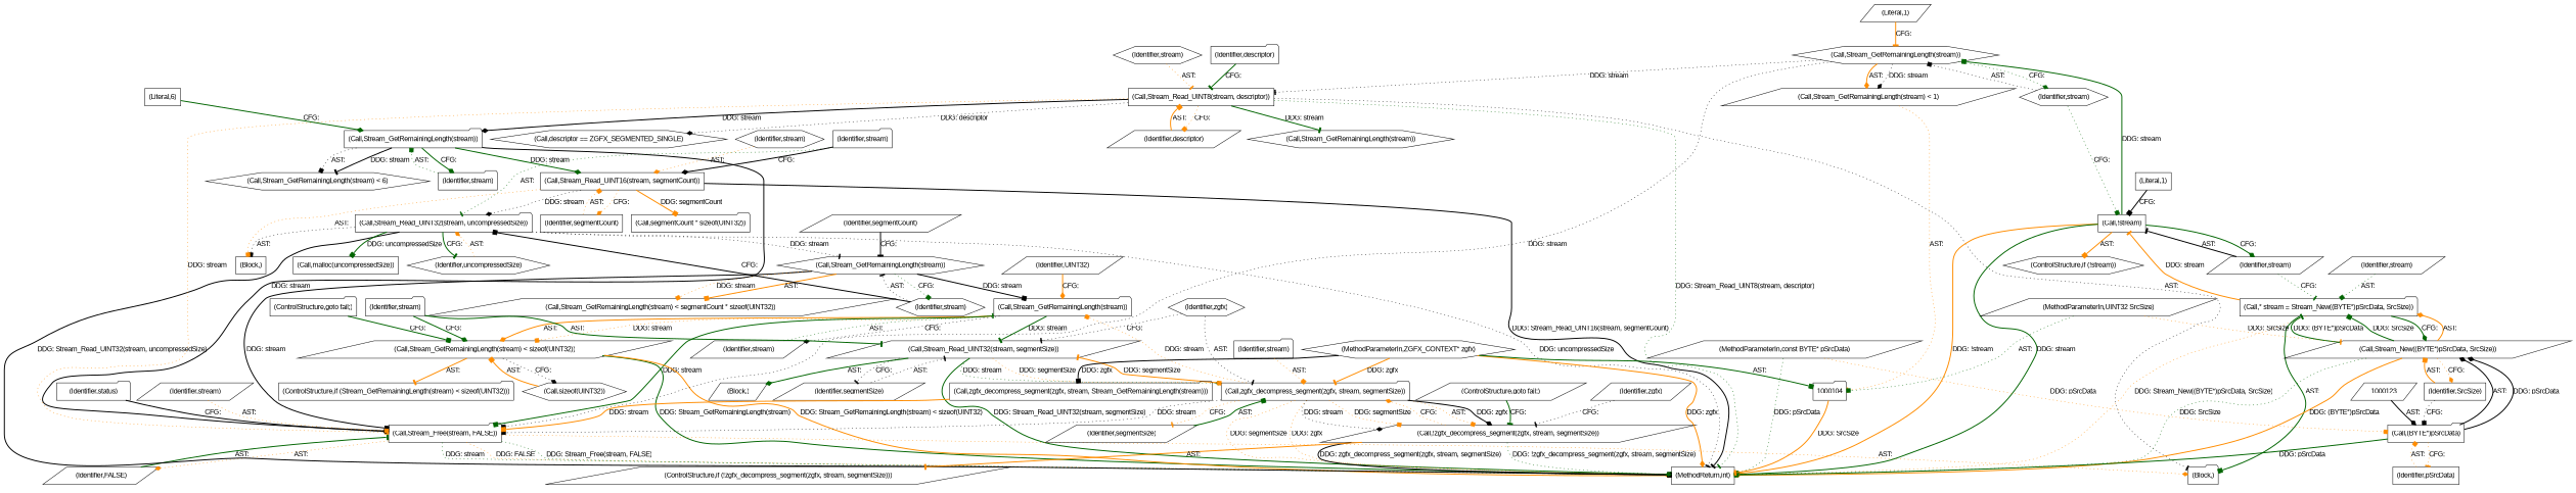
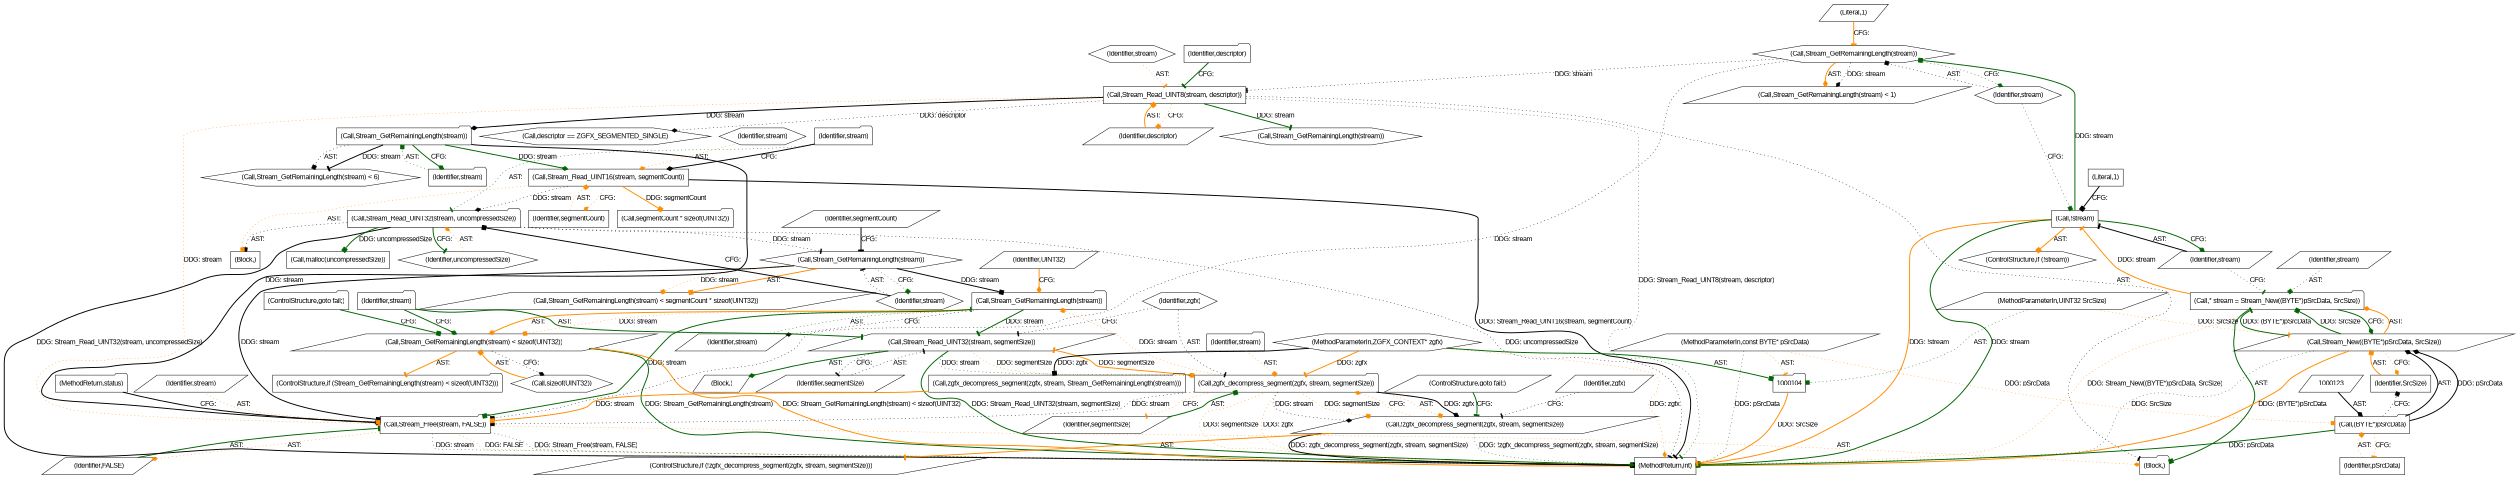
  digraph {
    fontname="Liberation Sans"
    node [fontname="Liberation Sans" shape=parallelogram]
    edge [arrowhead=box color=darkorange fontname="Liberation Sans" style=dotted]
    n1 [label="(Call,Stream_GetRemainingLength(stream))" shape=folder]
    n2 [label="(Call,Stream_Read_UINT32(stream, segmentSize))"]
    n3 [label="(Call,Stream_GetRemainingLength(stream) < sizeof(UINT32))"]
    n4 [label="(Call,Stream_Free(stream, FALSE))" shape=folder]
    n5 [label="(Identifier,stream)"]
    n6 [label="(MethodReturn,int)" shape=box]
    n7 [label="(Call,zgfx_decompress_segment(zgfx, stream, segmentSize))" shape=folder]
    n8 [label="(Block,)"]
    n9 [label="(Identifier,segmentSize)"]
    n10 [label="(Call,sizeof(UINT32))" shape=hexagon]
    n11 [label="(ControlStructure,if (Stream_GetRemainingLength(stream) < sizeof(UINT32)))" shape=folder]
    n12 [label="(Block,)" shape=folder]
    n13 [label="(Identifier,FALSE)"]
    n14 [label="(Call,Stream_GetRemainingLength(stream))" shape=hexagon]
    n15 [label="(Call,Stream_GetRemainingLength(stream) < segmentCount * sizeof(UINT32))"]
    n16 [label="(Identifier,stream)" shape=hexagon]
    n17 [label="(Call,Stream_Read_UINT32(stream, uncompressedSize))" shape=folder]
    n18 [label="(Call,malloc(uncompressedSize))" shape=box]
    n19 [label="(Identifier,uncompressedSize)" shape=hexagon]
    n20 [label="(Block,)" shape=box]
    n21 [label="(Call,Stream_Read_UINT16(stream, segmentCount))" shape=box]
    n22 [label="(Identifier,segmentCount)" shape=box]
    n23 [label="(Call,segmentCount * sizeof(UINT32))" shape=folder]
    n24 [label="(Call,Stream_GetRemainingLength(stream))" shape=folder]
    n25 [label="(Identifier,stream)" shape=folder]
    n26 [label="(Call,Stream_GetRemainingLength(stream) < 6)" shape=hexagon]
    n27 [label="(Call,Stream_Read_UINT8(stream, descriptor))" shape=box]
    n28 [label="(Call,descriptor == ZGFX_SEGMENTED_SINGLE)" shape=hexagon]
    n29 [label="(Identifier,descriptor)"]
    n30 [label="(Call,Stream_GetRemainingLength(stream))" shape=hexagon]
    n31 [label="(Call,Stream_GetRemainingLength(stream))" shape=hexagon]
    n32 [label="(Identifier,stream)" shape=hexagon]
    n33 [label="(Call,Stream_GetRemainingLength(stream) < 1)"]
    n34 [label="(Call,!stream)" shape=box]
    n35 [label="(Identifier,stream)"]
    n36 [label="(ControlStructure,if (!stream))" shape=hexagon]
    n37 [label="(Call,* stream = Stream_New((BYTE*)pSrcData, SrcSize))" shape=folder]
    n38 [label="(Call,Stream_New((BYTE*)pSrcData, SrcSize))"]
    n39 [label="(Identifier,SrcSize)" shape=box]
    n40 [label="(Call,(BYTE*)pSrcData)" shape=folder]
    n41 [label="(Identifier,pSrcData)" shape=box]
    n42 [label="(MethodParameterIn,const BYTE* pSrcData)"]
    1000104 [shape=folder]
    n44 [label="(MethodParameterIn,UINT32 SrcSize)"]
    n45 [label="(Call,!zgfx_decompress_segment(zgfx, stream, segmentSize))"]
    n46 [label="(Identifier,segmentSize)"]
    n47 [label="(ControlStructure,if (!zgfx_decompress_segment(zgfx, stream, segmentSize)))"]
    n48 [label="(MethodParameterIn,ZGFX_CONTEXT* zgfx)" shape=hexagon]
    n49 [label="(Call,zgfx_decompress_segment(zgfx, stream, Stream_GetRemainingLength(stream)))" shape=folder]
-   n50 [label="(Identifier,status)" shape=folder]
+   n50 [label="(MethodReturn,status)" shape=folder]
    n51 [label="(Identifier,stream)"]
    n52 [label="(Identifier,stream)" shape=folder]
    n53 [label="(Identifier,stream)" shape=hexagon]
    n54 [label="(Identifier,stream)"]
    n55 [label="(Identifier,stream)" shape=folder]
    n56 [label="(Identifier,zgfx)" shape=hexagon]
    n57 [label="(Identifier,segmentCount)"]
    n58 [label="(Identifier,zgfx)"]
    n59 [label="(Identifier,stream)" shape=folder]
    n60 [label="(Identifier,UINT32)"]
    n61 [label="(Literal,1)" shape=box]
    n62 [label="(Identifier,descriptor)" shape=folder]
-   n63 [label="(Literal,6)" shape=box]
    n64 [label="(Identifier,stream)" shape=hexagon]
    n65 [label="(ControlStructure,goto fail;)"]
    n66 [label="(ControlStructure,goto fail;)" shape=folder]
    n67 [label="(Literal,1)"]
    1000123
    n1 -> n2 [arrowhead=tee color=darkgreen label="DDG: stream" style=bold]
    n1 -> n3 [arrowhead=diamond label="AST: " style=bold]
    n1 -> n3 [label="DDG: stream"]
    n1 -> n4 [color=darkgreen label="DDG: stream" style=bold]
    n1 -> n5 [arrowhead=diamond color=black label="CFG: "]
    n2 -> n6 [color=darkgreen label="DDG: Stream_Read_UINT32(stream, segmentSize)" style=bold]
    n2 -> n7 [arrowhead=diamond color=darkgreen label="DDG: stream"]
    n2 -> n7 [label="DDG: segmentSize"]
    n2 -> n8 [arrowhead=diamond color=darkgreen label="AST: " style=bold]
    n2 -> n9 [arrowhead=tee color=black label="CFG: "]
    n3 -> n6 [arrowhead=tee color=darkgreen label="DDG: Stream_GetRemainingLength(stream)" style=bold]
    n3 -> n6 [arrowhead=diamond label="DDG: Stream_GetRemainingLength(stream) < sizeof(UINT32)" style=bold]
    n3 -> n10 [arrowhead=diamond color=black label="CFG: "]
    n3 -> n11 [arrowhead=tee label="AST: " style=bold]
    n4 -> n6 [arrowhead=diamond color=darkgreen label="DDG: stream"]
    n4 -> n6 [label="DDG: FALSE"]
    n4 -> n6 [arrowhead=diamond color=darkgreen label="DDG: Stream_Free(stream, FALSE)"]
    n4 -> n12 [arrowhead=diamond label="AST: "]
    n4 -> n13 [arrowhead=diamond label="AST: "]
    n5 -> n1 [arrowhead=tee color=darkgreen label="AST: "]
    n7 -> n1 [label="DDG: stream"]
    n7 -> n2 [arrowhead=tee label="DDG: segmentSize" style=bold]
    n7 -> n4 [color=black label="DDG: stream"]
    n7 -> n6 [arrowhead=diamond label="DDG: zgfx"]
    n7 -> n6 [arrowhead=diamond label="DDG: segmentSize"]
    n7 -> n45 [label="AST: "]
    n7 -> n45 [arrowhead=diamond color=black label="DDG: zgfx" style=bold]
    n7 -> n45 [arrowhead=diamond color=black label="DDG: stream"]
    n7 -> n45 [label="DDG: segmentSize"]
    n7 -> n46 [arrowhead=tee label="CFG: "]
    n9 -> n2 [arrowhead=tee color=black label="AST: "]
    n10 -> n3 [label="AST: " style=bold]
    n13 -> n4 [arrowhead=tee color=darkgreen label="AST: " style=bold]
    n14 -> n1 [color=black label="DDG: stream" style=bold]
    n14 -> n4 [color=black label="DDG: stream" style=bold]
    n14 -> n15 [label="AST: " style=bold]
    n14 -> n15 [label="DDG: stream"]
    n14 -> n16 [color=darkgreen label="CFG: "]
    n16 -> n14 [arrowhead=tee color=black label="AST: "]
    n16 -> n17 [color=black label="CFG: " style=bold]
    n17 -> n6 [arrowhead=tee color=black label="DDG: uncompressedSize"]
    n17 -> n6 [color=black label="DDG: Stream_Read_UINT32(stream, uncompressedSize)" style=bold]
    n17 -> n14 [arrowhead=tee color=black label="DDG: stream"]
    n17 -> n18 [color=darkgreen label="DDG: uncompressedSize" style=bold]
    n17 -> n19 [arrowhead=tee color=darkgreen label="CFG: " style=bold]
    n17 -> n20 [color=black label="AST: "]
    n19 -> n17 [arrowhead=diamond label="AST: "]
    n21 -> n6 [arrowhead=tee color=black label="DDG: Stream_Read_UINT16(stream, segmentCount)" style=bold]
    n21 -> n17 [arrowhead=diamond color=black label="DDG: stream"]
    n21 -> n20 [label="AST: "]
    n21 -> n22 [arrowhead=diamond label="CFG: "]
    n21 -> n23 [label="DDG: segmentCount" style=bold]
    n22 -> n21 [label="AST: "]
    n24 -> n4 [color=black label="DDG: stream" style=bold]
    n24 -> n21 [arrowhead=diamond color=darkgreen label="DDG: stream" style=bold]
    n24 -> n25 [arrowhead=diamond color=darkgreen label="CFG: " style=bold]
    n24 -> n26 [color=black label="AST: "]
    n24 -> n26 [arrowhead=tee color=black label="DDG: stream" style=bold]
    n25 -> n24 [color=darkgreen label="AST: "]
    n27 -> n4 [label="DDG: stream"]
    n27 -> n6 [arrowhead=tee color=darkgreen label="DDG: Stream_Read_UINT8(stream, descriptor)"]
    n27 -> n12 [arrowhead=tee color=black label="AST: "]
    n27 -> n24 [arrowhead=diamond color=black label="DDG: stream" style=bold]
    n27 -> n28 [arrowhead=diamond color=black label="DDG: descriptor"]
    n27 -> n29 [label="CFG: "]
    n27 -> n30 [arrowhead=tee color=darkgreen label="DDG: stream" style=bold]
    n29 -> n27 [label="AST: " style=bold]
    n31 -> n4 [color=black label="DDG: stream"]
    n31 -> n27 [arrowhead=tee color=black label="DDG: stream"]
    n31 -> n32 [arrowhead=diamond color=darkgreen label="CFG: "]
    n31 -> n33 [arrowhead=diamond label="AST: " style=bold]
    n31 -> n33 [arrowhead=diamond color=black label="DDG: stream"]
    n32 -> n31 [color=black label="AST: "]
    n32 -> n34 [color=darkgreen label="CFG: "]
    n34 -> n6 [label="DDG: !stream" style=bold]
    n34 -> n6 [arrowhead=diamond color=darkgreen label="DDG: stream" style=bold]
    n34 -> n31 [color=darkgreen label="DDG: stream" style=bold]
    n34 -> n35 [arrowhead=diamond color=darkgreen label="CFG: " style=bold]
    n34 -> n36 [label="AST: " style=bold]
    n35 -> n34 [arrowhead=tee color=black label="AST: " style=bold]
    n35 -> n37 [arrowhead=tee color=darkgreen label="CFG: "]
    n37 -> n6 [label="DDG: Stream_New((BYTE*)pSrcData, SrcSize)"]
    n37 -> n12 [color=darkgreen label="AST: " style=bold]
    n37 -> n34 [arrowhead=tee label="DDG: stream" style=bold]
    n37 -> n38 [arrowhead=diamond color=darkgreen label="CFG: " style=bold]
    n38 -> n6 [arrowhead=tee color=darkgreen label="DDG: SrcSize"]
    n38 -> n6 [arrowhead=diamond label="DDG: (BYTE*)pSrcData" style=bold]
    n38 -> n37 [arrowhead=diamond label="AST: " style=bold]
    n38 -> n37 [arrowhead=tee color=darkgreen label="DDG: (BYTE*)pSrcData" style=bold]
    n38 -> n37 [color=darkgreen label="DDG: SrcSize" style=bold]
    n38 -> n39 [arrowhead=diamond label="CFG: "]
    n39 -> n38 [label="AST: " style=bold]
-   n39 -> n40 [color=black label="CFG: "]
+   n40 -> n39 [color=black label="CFG: "]
    n40 -> n6 [color=darkgreen label="DDG: pSrcData" style=bold]
    n40 -> n38 [arrowhead=diamond color=black label="AST: " style=bold]
    n40 -> n38 [arrowhead=diamond color=black label="DDG: pSrcData" style=bold]
    n40 -> n41 [arrowhead=tee label="CFG: "]
    n41 -> n40 [label="AST: "]
    n42 -> n6 [arrowhead=diamond color=darkgreen label="DDG: pSrcData"]
    n42 -> n40 [label="DDG: pSrcData"]
-   n33 -> 1000104 [arrowhead=tee label="AST: "]
+   n42 -> 1000104 [arrowhead=tee label="AST: "]
    1000104 -> n6 [arrowhead=tee label="DDG: SrcSize" style=bold]
    n44 -> n38 [arrowhead=tee label="DDG: SrcSize"]
    n44 -> 1000104 [color=darkgreen label="AST: "]
    n45 -> n6 [color=black label="DDG: zgfx_decompress_segment(zgfx, stream, segmentSize)" style=bold]
    n45 -> n6 [arrowhead=diamond color=darkgreen label="DDG: !zgfx_decompress_segment(zgfx, stream, segmentSize)"]
    n45 -> n7 [arrowhead=diamond label="CFG: "]
    n45 -> n47 [arrowhead=tee label="AST: " style=bold]
    n46 -> n7 [color=darkgreen label="AST: " style=bold]
-   n48 -> n6 [arrowhead=diamond label="DDG: zgfx" style=bold]
+   n48 -> n6 [arrowhead=diamond label="DDG: zgfx"]
    n48 -> n7 [arrowhead=tee label="DDG: zgfx" style=bold]
    n48 -> 1000104 [color=darkgreen label="AST: " style=bold]
    n48 -> n49 [color=black label="DDG: zgfx" style=bold]
    n49 -> n4 [label="DDG: stream" style=bold]
    n50 -> n4 [arrowhead=diamond color=black label="CFG: " style=bold]
    n51 -> n4 [label="AST: "]
    n52 -> n17 [arrowhead=tee color=darkgreen label="AST: "]
    n52 -> n21 [arrowhead=diamond color=black label="CFG: " style=bold]
    n53 -> n27 [arrowhead=tee label="AST: "]
    n54 -> n37 [color=darkgreen label="AST: "]
    n55 -> n7 [label="AST: "]
    n56 -> n2 [arrowhead=tee color=black label="CFG: "]
    n56 -> n7 [arrowhead=tee color=black label="AST: "]
    n57 -> n14 [arrowhead=tee color=black label="CFG: " style=bold]
    n58 -> n45 [arrowhead=tee color=black label="CFG: "]
    n59 -> n2 [arrowhead=tee color=darkgreen label="AST: " style=bold]
    n59 -> n3 [arrowhead=diamond color=darkgreen label="CFG: " style=bold]
    n60 -> n1 [arrowhead=diamond label="CFG: " style=bold]
    n61 -> n34 [color=black label="CFG: " style=bold]
    n62 -> n27 [arrowhead=tee color=darkgreen label="CFG: " style=bold]
-   n63 -> n24 [arrowhead=diamond color=darkgreen label="CFG: " style=bold]
    n64 -> n21 [arrowhead=diamond label="AST: "]
    n65 -> n45 [arrowhead=tee color=darkgreen label="CFG: " style=bold]
    n66 -> n3 [color=darkgreen label="CFG: " style=bold]
    n67 -> n31 [arrowhead=tee label="CFG: " style=bold]
    1000123 -> n40 [arrowhead=diamond color=black label="AST: " style=bold]
  }
